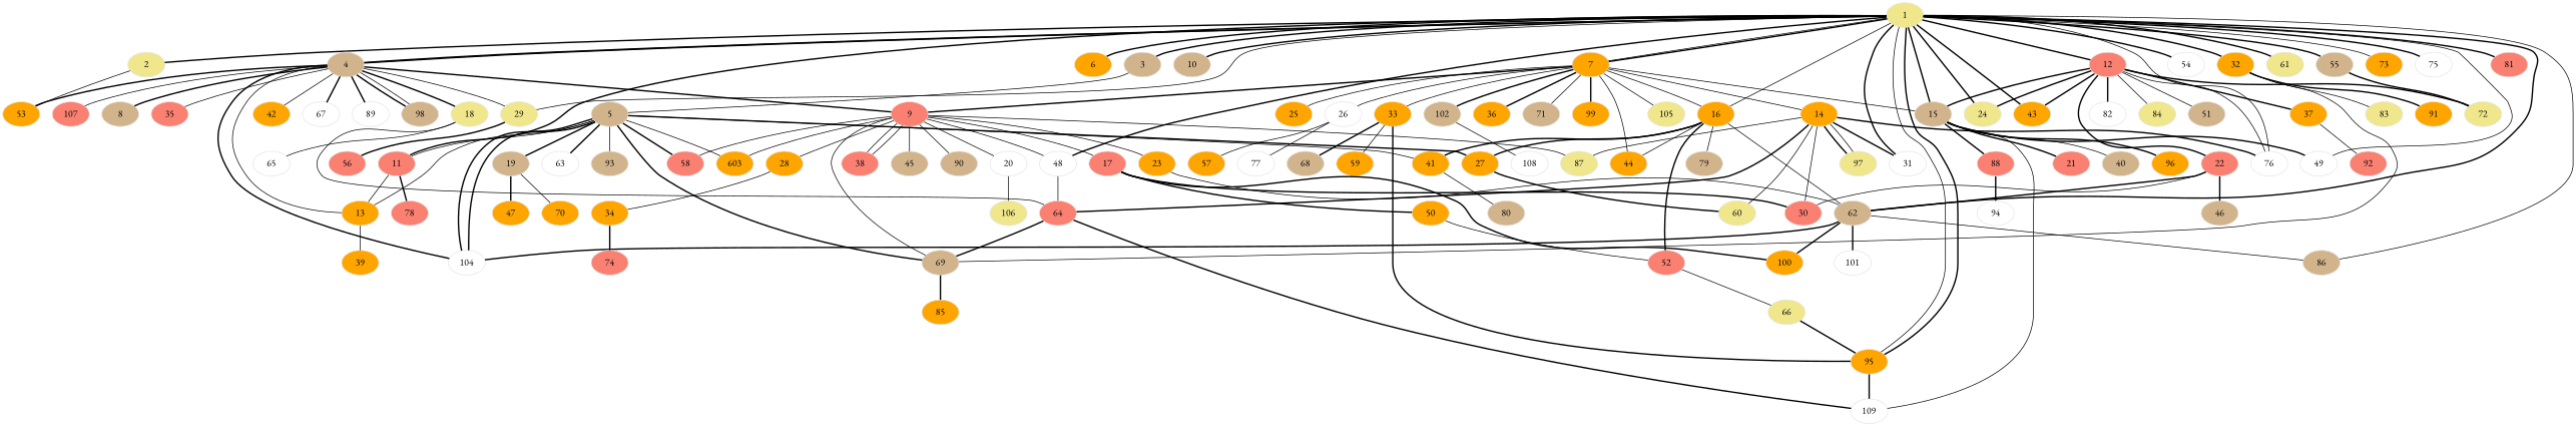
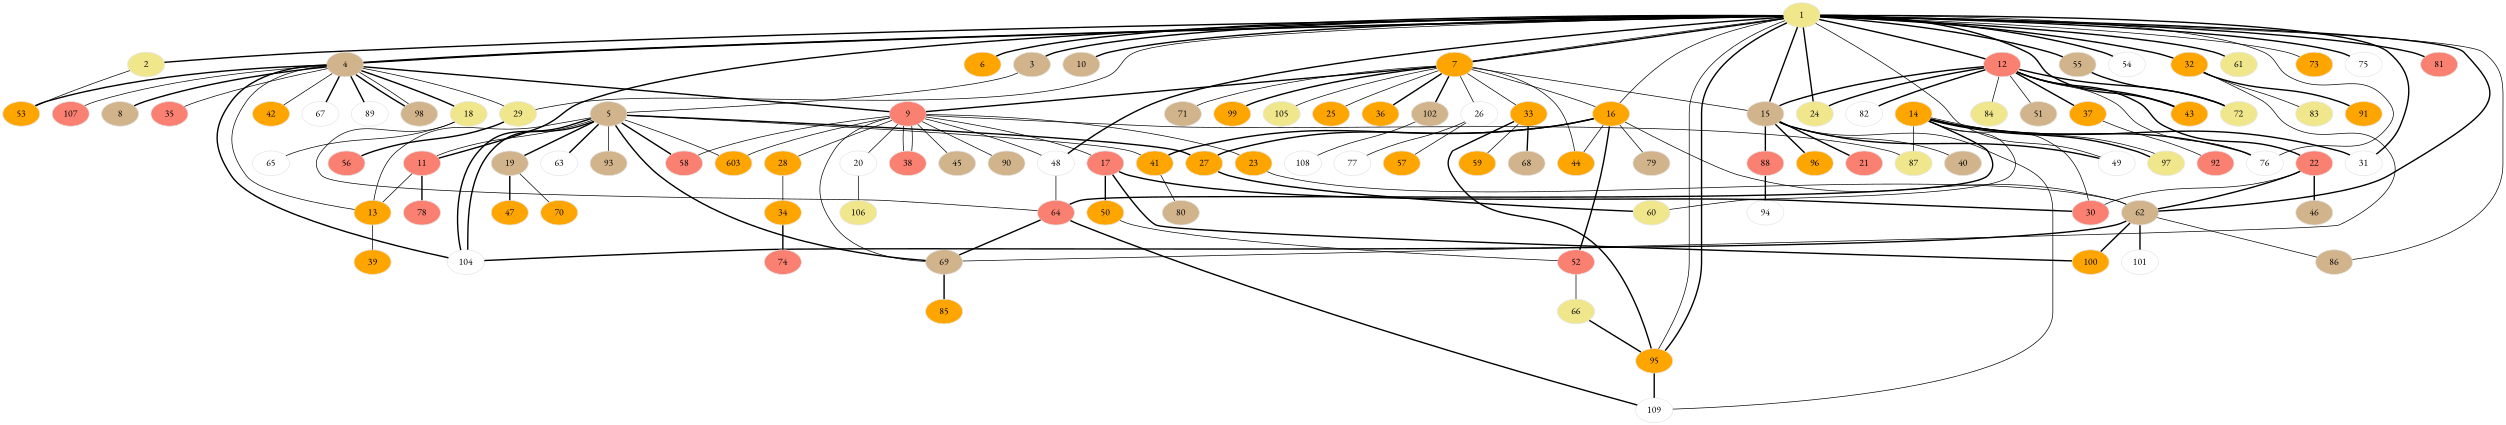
  graph {
    fontname="EB Garamond"
    node [color=gray90 fillcolor=orange fontname="EB Garamond" style=filled]
    edge [fontname="EB Garamond" style=bold]
    1 [fillcolor=khaki]
    2 [fillcolor=khaki]
    3 [fillcolor=tan]
    4 [fillcolor=tan]
    6
    7
    10 [fillcolor=tan]
    11 [fillcolor=salmon]
    12 [fillcolor=salmon]
    15 [fillcolor=tan]
    16
    24 [fillcolor=khaki]
    29 [fillcolor=khaki]
    31 [fillcolor=white]
    32
    43
    48 [fillcolor=white]
    49 [fillcolor=white]
    54 [fillcolor=white]
    55 [fillcolor=tan]
    61 [fillcolor=khaki]
    62 [fillcolor=tan]
    73
    75 [fillcolor=white]
    76 [fillcolor=white]
    81 [fillcolor=salmon]
    86 [fillcolor=tan]
    95
    53
    5 [fillcolor=tan]
    8 [fillcolor=tan]
    9 [fillcolor=salmon]
    13
    18 [fillcolor=khaki]
    35 [fillcolor=salmon]
    42
    67 [fillcolor=white]
    89 [fillcolor=white]
    98 [fillcolor=tan]
    104 [fillcolor=white]
    107 [fillcolor=salmon]
    14
    25
    26 [fillcolor=white]
    33
    36
    71 [fillcolor=tan]
    99
    102 [fillcolor=tan]
    105 [fillcolor=khaki]
    44
    78 [fillcolor=salmon]
    22 [fillcolor=salmon]
    37
    51 [fillcolor=tan]
    72 [fillcolor=khaki]
    82 [fillcolor=white]
    84 [fillcolor=khaki]
    21 [fillcolor=salmon]
    40 [fillcolor=tan]
    88 [fillcolor=salmon]
    96
    109 [fillcolor=white]
    27
    41
    52 [fillcolor=salmon]
    79 [fillcolor=tan]
    56 [fillcolor=salmon]
    69 [fillcolor=tan]
    83 [fillcolor=khaki]
    91
    64 [fillcolor=salmon]
    100
    101 [fillcolor=white]
    19 [fillcolor=tan]
    58 [fillcolor=salmon]
    63 [fillcolor=white]
    93 [fillcolor=tan]
    n79 [label=603]
    17 [fillcolor=salmon]
    20 [fillcolor=white]
    23
    28
    38 [fillcolor=salmon]
    45 [fillcolor=tan]
    87 [fillcolor=khaki]
    90 [fillcolor=tan]
    39
    65 [fillcolor=white]
    47
    70
    60 [fillcolor=khaki]
    80 [fillcolor=tan]
    85
    30 [fillcolor=salmon]
    97 [fillcolor=khaki]
    57
    77 [fillcolor=white]
    59
    68 [fillcolor=tan]
    108 [fillcolor=white]
    50
    106 [fillcolor=khaki]
    34
    46 [fillcolor=tan]
    92 [fillcolor=salmon]
    94 [fillcolor=white]
    66 [fillcolor=khaki]
    74 [fillcolor=salmon]
    1 -- 2
    1 -- 3
    1 -- 4
    1 -- 4
    1 -- 6
    1 -- 7 [style=solid]
    1 -- 7
    1 -- 10
    1 -- 11
    1 -- 12
    1 -- 15
    1 -- 16 [style=solid]
    1 -- 24
    1 -- 29 [style=solid]
    1 -- 31
    1 -- 32
    1 -- 43
    1 -- 48
    1 -- 49 [style=solid]
    1 -- 54
    1 -- 55
    1 -- 61
    1 -- 62
    1 -- 73 [style=solid]
    1 -- 75
    1 -- 76 [style=solid]
    1 -- 81
    1 -- 86 [style=solid]
    1 -- 95 [style=solid]
    1 -- 95
    2 -- 53 [style=solid]
    3 -- 5 [style=solid]
    4 -- 29 [style=solid]
    4 -- 53
    4 -- 8
    4 -- 9
    4 -- 13 [style=solid]
    4 -- 18
    4 -- 35 [style=solid]
    4 -- 42 [style=solid]
    4 -- 67
    4 -- 89
    4 -- 98
    4 -- 98 [style=solid]
    4 -- 104
    4 -- 107 [style=solid]
    7 -- 15 [style=solid]
    7 -- 16 [style=solid]
    7 -- 9
-   7 -- 14 [style=solid]
    7 -- 25 [style=solid]
    7 -- 26 [style=solid]
    7 -- 33 [style=solid]
    7 -- 36
    7 -- 71 [style=solid]
    7 -- 99
    7 -- 102
    7 -- 105 [style=solid]
    7 -- 44 [style=solid]
    11 -- 13 [style=solid]
    11 -- 78
    12 -- 15
    12 -- 24
    12 -- 43
    12 -- 76 [style=solid]
    12 -- 22
    12 -- 37
    12 -- 51 [style=solid]
    12 -- 72
    12 -- 82
    12 -- 84 [style=solid]
    15 -- 49
    15 -- 21
    15 -- 40 [style=solid]
    15 -- 88
    15 -- 96
    15 -- 109 [style=solid]
    16 -- 62 [style=solid]
    16 -- 44 [style=solid]
    16 -- 27
    16 -- 41
    16 -- 52
    16 -- 79 [style=solid]
    29 -- 56
    32 -- 69 [style=solid]
    32 -- 83 [style=solid]
    32 -- 91
    48 -- 64 [style=solid]
    55 -- 72
    62 -- 86 [style=solid]
    62 -- 104
    62 -- 100
    62 -- 101
    95 -- 109
    5 -- 11 [style=solid]
    5 -- 13 [style=solid]
    5 -- 104
    5 -- 104
    5 -- 27
    5 -- 41 [style=solid]
    5 -- 69
    5 -- 19
    5 -- 58
    5 -- 63
    5 -- 93 [style=solid]
    5 -- n79 [style=solid]
    9 -- 48 [style=solid]
    9 -- 69 [style=solid]
    9 -- 58 [style=solid]
    9 -- n79 [style=solid]
    9 -- 17 [style=solid]
    9 -- 20 [style=solid]
    9 -- 23 [style=solid]
    9 -- 28 [style=solid]
    9 -- 38 [style=solid]
    9 -- 38 [style=solid]
    9 -- 45 [style=solid]
    9 -- 87 [style=solid]
    9 -- 90 [style=solid]
    13 -- 39 [style=solid]
    18 -- 64 [style=solid]
    18 -- 65 [style=solid]
    14 -- 31
    14 -- 76
    14 -- 64
    14 -- 87 [style=solid]
    14 -- 60 [style=solid]
    14 -- 30 [style=solid]
    14 -- 97
    14 -- 97 [style=solid]
    26 -- 57 [style=solid]
    26 -- 77 [style=solid]
    33 -- 95
    33 -- 59 [style=solid]
    33 -- 68
    102 -- 108 [style=solid]
    22 -- 62
    22 -- 30 [style=solid]
    22 -- 46
    37 -- 92 [style=solid]
    88 -- 94
    27 -- 60
    41 -- 80 [style=solid]
    52 -- 66 [style=solid]
    69 -- 85
    64 -- 109
    64 -- 69
    19 -- 47
    19 -- 70 [style=solid]
    17 -- 100
    17 -- 30
    17 -- 50
    20 -- 106 [style=solid]
    23 -- 62 [style=solid]
    28 -- 34 [style=solid]
    50 -- 52 [style=solid]
    34 -- 74
    66 -- 95
  }
